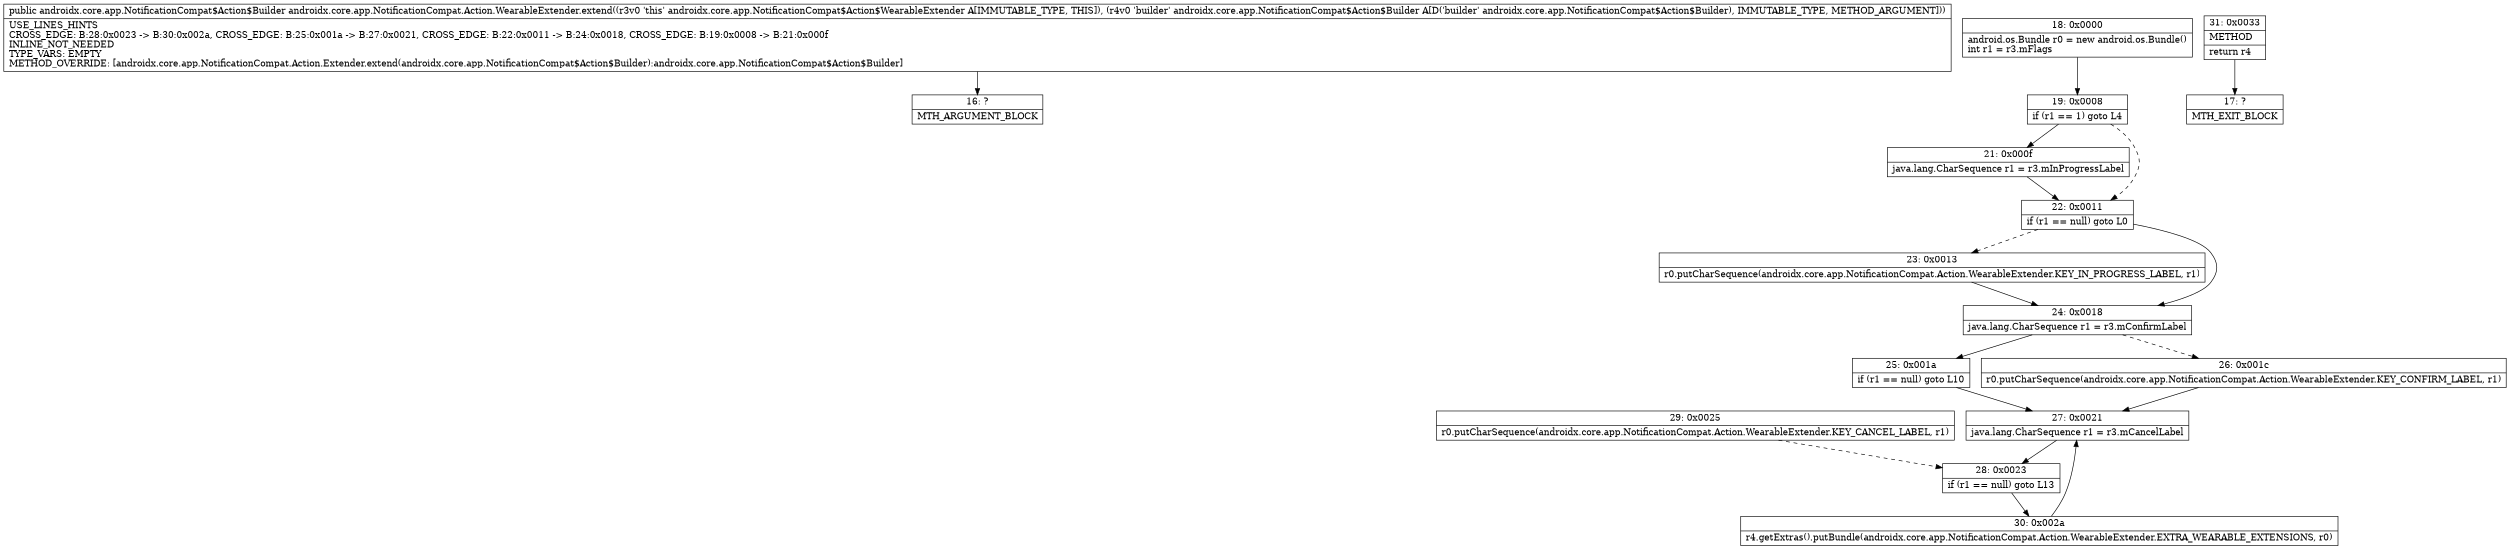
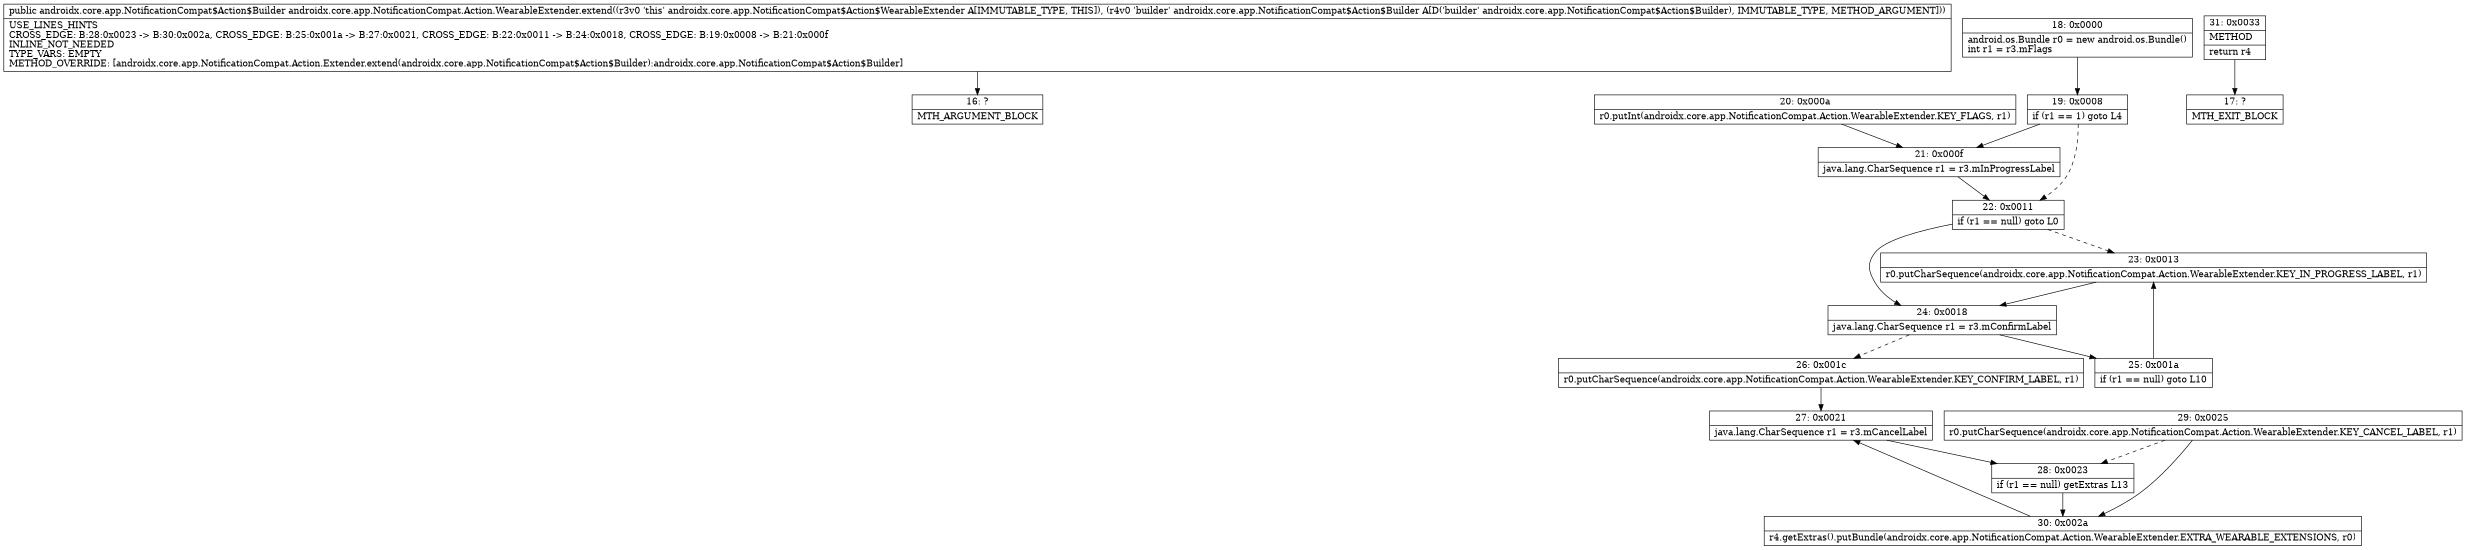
  digraph {
    node [shape=record]
    n1 [label="{16\:\ ?|MTH_ARGUMENT_BLOCK\l}"]
    n2 [label="{18\:\ 0x0000|android.os.Bundle r0 = new android.os.Bundle()\lint r1 = r3.mFlags\l}"]
    n3 [label="{19\:\ 0x0008|if (r1 == 1) goto L4\l}"]
    n4 [label="{21\:\ 0x000f|java.lang.CharSequence r1 = r3.mInProgressLabel\l}"]
    n5 [label="{22\:\ 0x0011|if (r1 == null) goto L0\l}"]
+   n6 [label="{20\:\ 0x000a|r0.putInt(androidx.core.app.NotificationCompat.Action.WearableExtender.KEY_FLAGS, r1)\l}"]
    n7 [label="{23\:\ 0x0013|r0.putCharSequence(androidx.core.app.NotificationCompat.Action.WearableExtender.KEY_IN_PROGRESS_LABEL, r1)\l}"]
    n8 [label="{24\:\ 0x0018|java.lang.CharSequence r1 = r3.mConfirmLabel\l}"]
    n9 [label="{25\:\ 0x001a|if (r1 == null) goto L10\l}"]
    n10 [label="{26\:\ 0x001c|r0.putCharSequence(androidx.core.app.NotificationCompat.Action.WearableExtender.KEY_CONFIRM_LABEL, r1)\l}"]
    n11 [label="{27\:\ 0x0021|java.lang.CharSequence r1 = r3.mCancelLabel\l}"]
-   n12 [label="{28\:\ 0x0023|if (r1 == null) goto L13\l}"]
+   n12 [label="{28\:\ 0x0023|if (r1 == null) getExtras L13\l}"]
    n13 [label="{30\:\ 0x002a|r4.getExtras().putBundle(androidx.core.app.NotificationCompat.Action.WearableExtender.EXTRA_WEARABLE_EXTENSIONS, r0)\l}"]
    n14 [label="{29\:\ 0x0025|r0.putCharSequence(androidx.core.app.NotificationCompat.Action.WearableExtender.KEY_CANCEL_LABEL, r1)\l}"]
    n15 [label="{31\:\ 0x0033|METHOD\l|return r4\l}"]
    n16 [label="{17\:\ ?|MTH_EXIT_BLOCK\l}"]
    n17 [label="{public androidx.core.app.NotificationCompat$Action$Builder androidx.core.app.NotificationCompat.Action.WearableExtender.extend((r3v0 'this' androidx.core.app.NotificationCompat$Action$WearableExtender A[IMMUTABLE_TYPE, THIS]), (r4v0 'builder' androidx.core.app.NotificationCompat$Action$Builder A[D('builder' androidx.core.app.NotificationCompat$Action$Builder), IMMUTABLE_TYPE, METHOD_ARGUMENT]))  | USE_LINES_HINTS\lCROSS_EDGE: B:28:0x0023 \-\> B:30:0x002a, CROSS_EDGE: B:25:0x001a \-\> B:27:0x0021, CROSS_EDGE: B:22:0x0011 \-\> B:24:0x0018, CROSS_EDGE: B:19:0x0008 \-\> B:21:0x000f\lINLINE_NOT_NEEDED\lTYPE_VARS: EMPTY\lMETHOD_OVERRIDE: [androidx.core.app.NotificationCompat.Action.Extender.extend(androidx.core.app.NotificationCompat$Action$Builder):androidx.core.app.NotificationCompat$Action$Builder]\l}"]
    n2 -> n3
    n3 -> n4
    n3 -> n5 [style=dashed]
    n4 -> n5
    n5 -> n7 [style=dashed]
    n5 -> n8
+   n6 -> n4
    n7 -> n8
    n8 -> n9
    n8 -> n10 [style=dashed]
-   n9 -> n11
+   n9 -> n7
    n10 -> n11
    n11 -> n12
    n12 -> n13
    n13 -> n11
    n14 -> n12 [style=dashed]
+   n14 -> n13
    n15 -> n16
    n17 -> n1
  }
